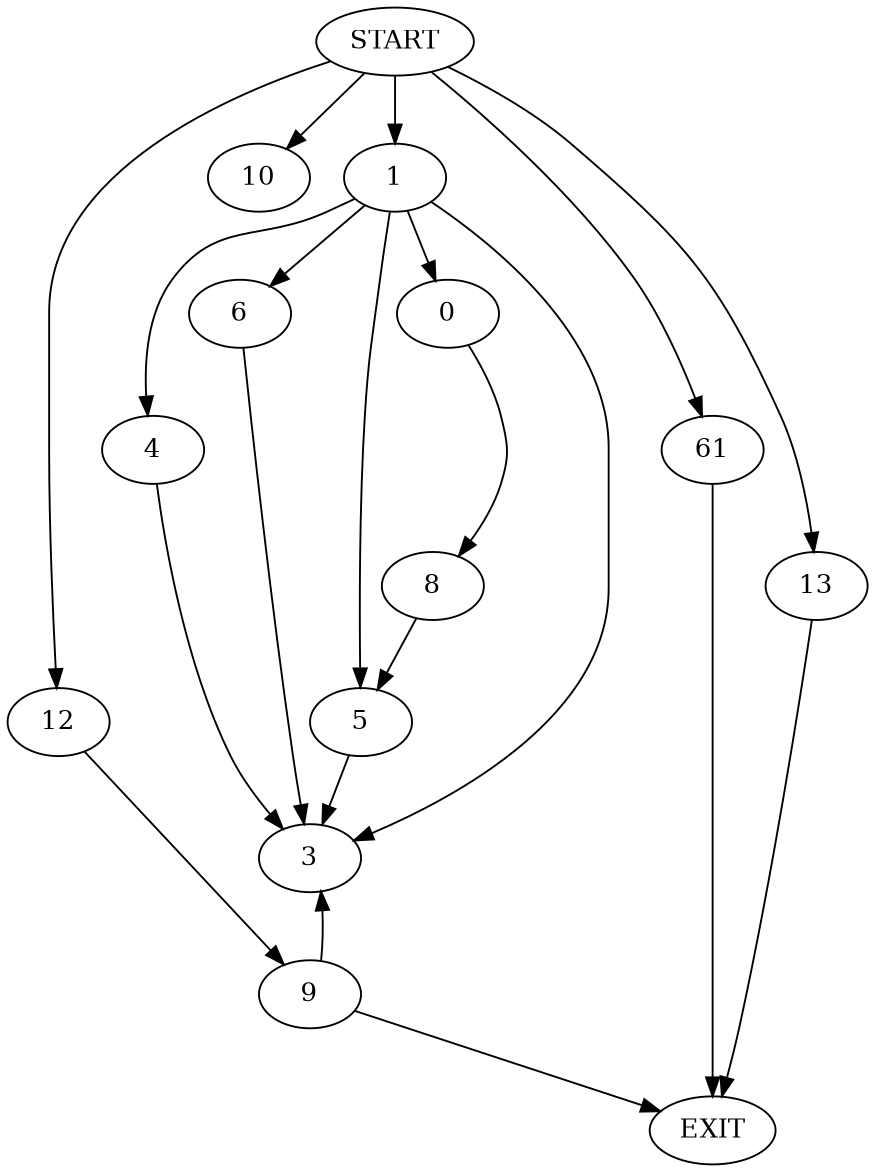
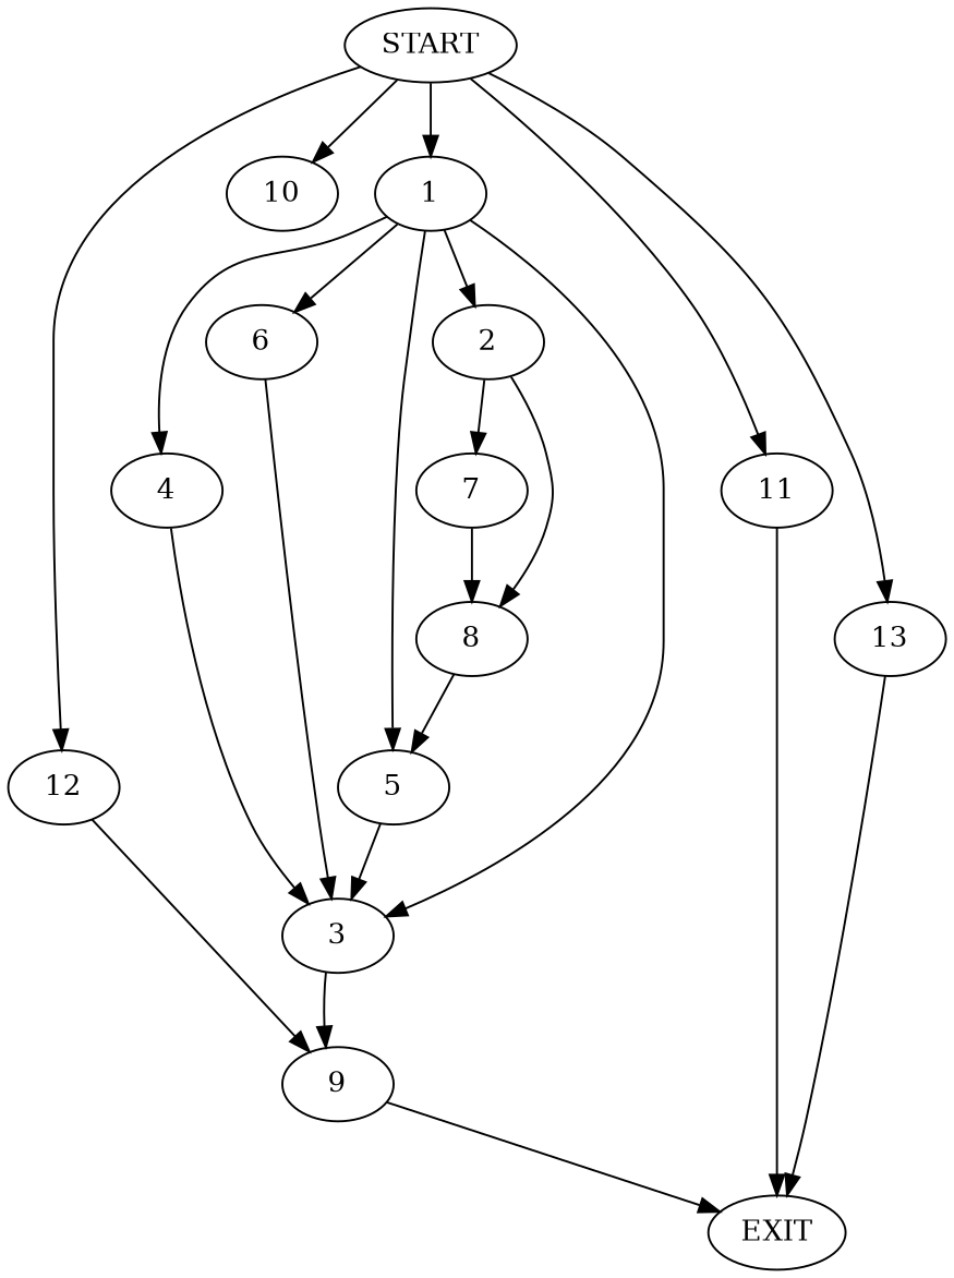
  digraph {
    n1 [label=START]
    1
    10
-   11 [label=61]
+   11
    12
    13
-   2 [label=0]
+   2
    3
    4
    5
    6
    n12 [label=EXIT]
    9
+   7
    8
    n1 -> 1
    n1 -> 10
    n1 -> 11
    n1 -> 12
    n1 -> 13
    1 -> 2
    1 -> 3
    1 -> 4
    1 -> 5
    1 -> 6
    11 -> n12
    12 -> 9
    13 -> n12
+   2 -> 7
    2 -> 8
-   9 -> 3
+   3 -> 9
    4 -> 3
    5 -> 3
    6 -> 3
    9 -> n12
+   7 -> 8
    8 -> 5
  }
